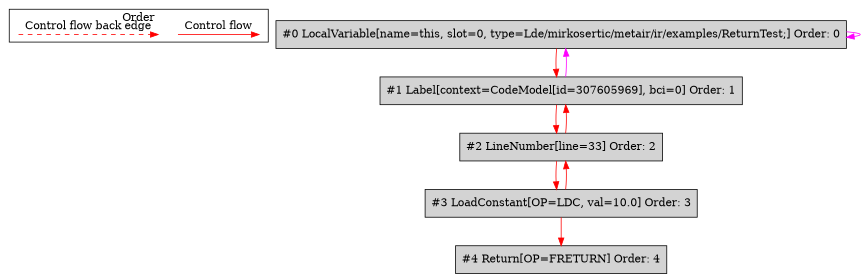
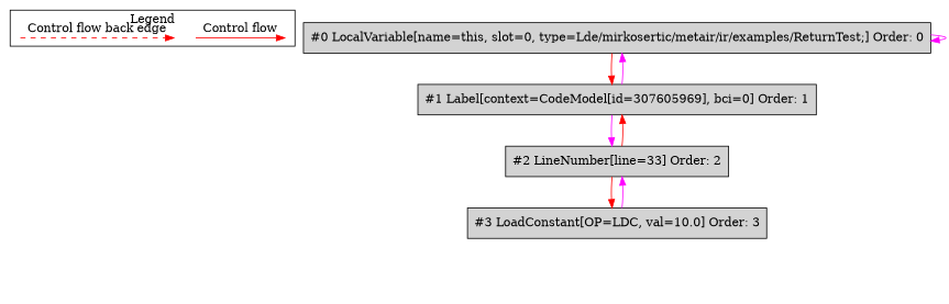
  digraph {
    ordering=in
    node [shape=box style=filled fillcolor=lightgrey]
    edge [color=red]
    c0 [shape=point style=invis fillcolor=""]
    c1 [shape=point style=invis fillcolor=""]
    c2 [shape=point style=invis fillcolor=""]
    c3 [shape=point style=invis fillcolor=""]
    n5 [label="#0 LocalVariable[name=this, slot=0, type=Lde/mirkosertic/metair/ir/examples/ReturnTest;] Order: 0"]
    n6 [label="#1 Label[context=CodeModel[id=307605969], bci=0] Order: 1"]
    n7 [label="#2 LineNumber[line=33] Order: 2"]
    n8 [label="#3 LoadConstant[OP=LDC, val=10.0] Order: 3"]
-   n9 [label="#4 Return[OP=FRETURN] Order: 4"]
    subgraph cluster_1 {
-     label=Order
+     label=Legend
      subgraph sub_2 {
        label=Legend
        rank=same
        c0
        c1
        c2
        c3
      }
    }
    c0 -> c1 [label="Control flow" style=solid]
    c2 -> c3 [label="Control flow back edge" style=dashed]
    n5 -> n5 [color=fuchsia]
    n5 -> n6
    n6 -> n5 [color=fuchsia]
-   n6 -> n7
+   n6 -> n7 [color=fuchsia]
    n7 -> n6
    n7 -> n8
-   n8 -> n7
-   n8 -> n9
+   n8 -> n7 [color=fuchsia]
  }
